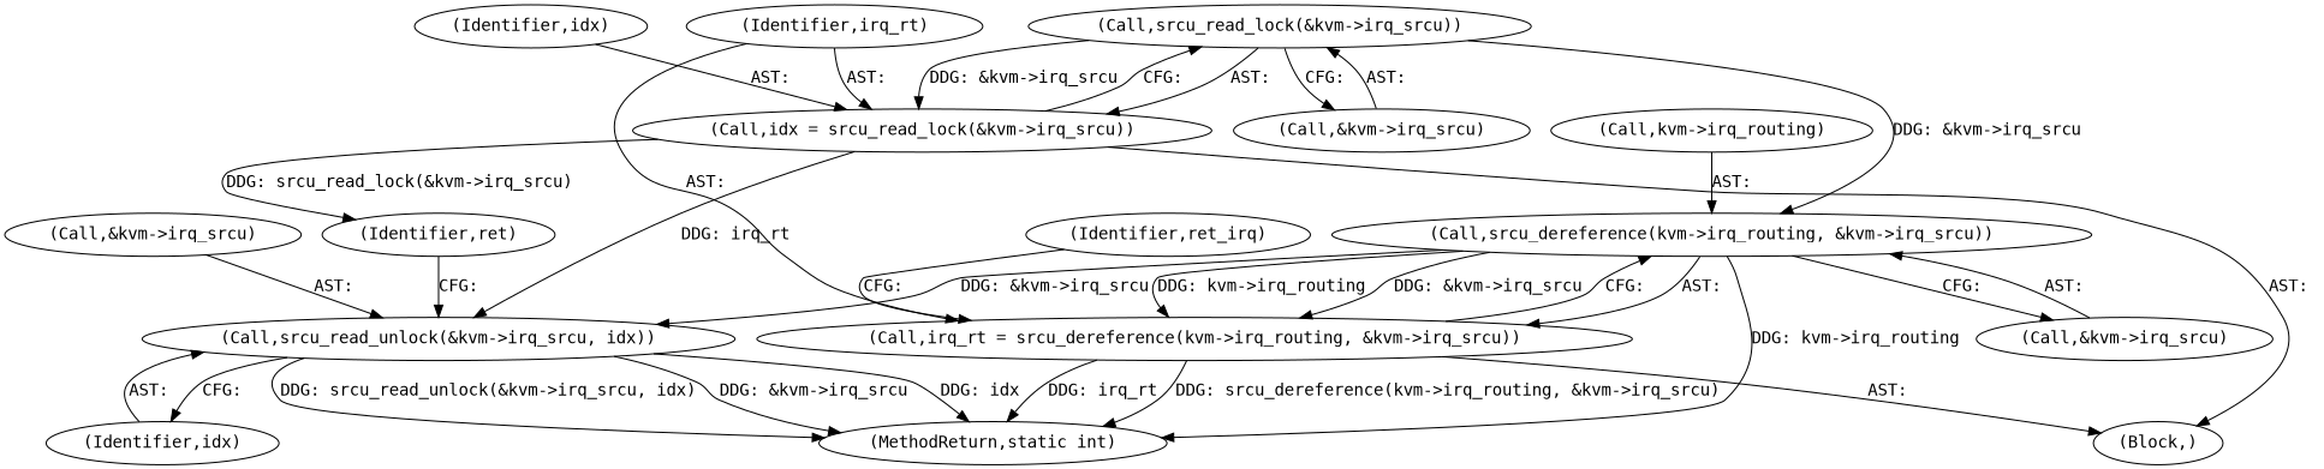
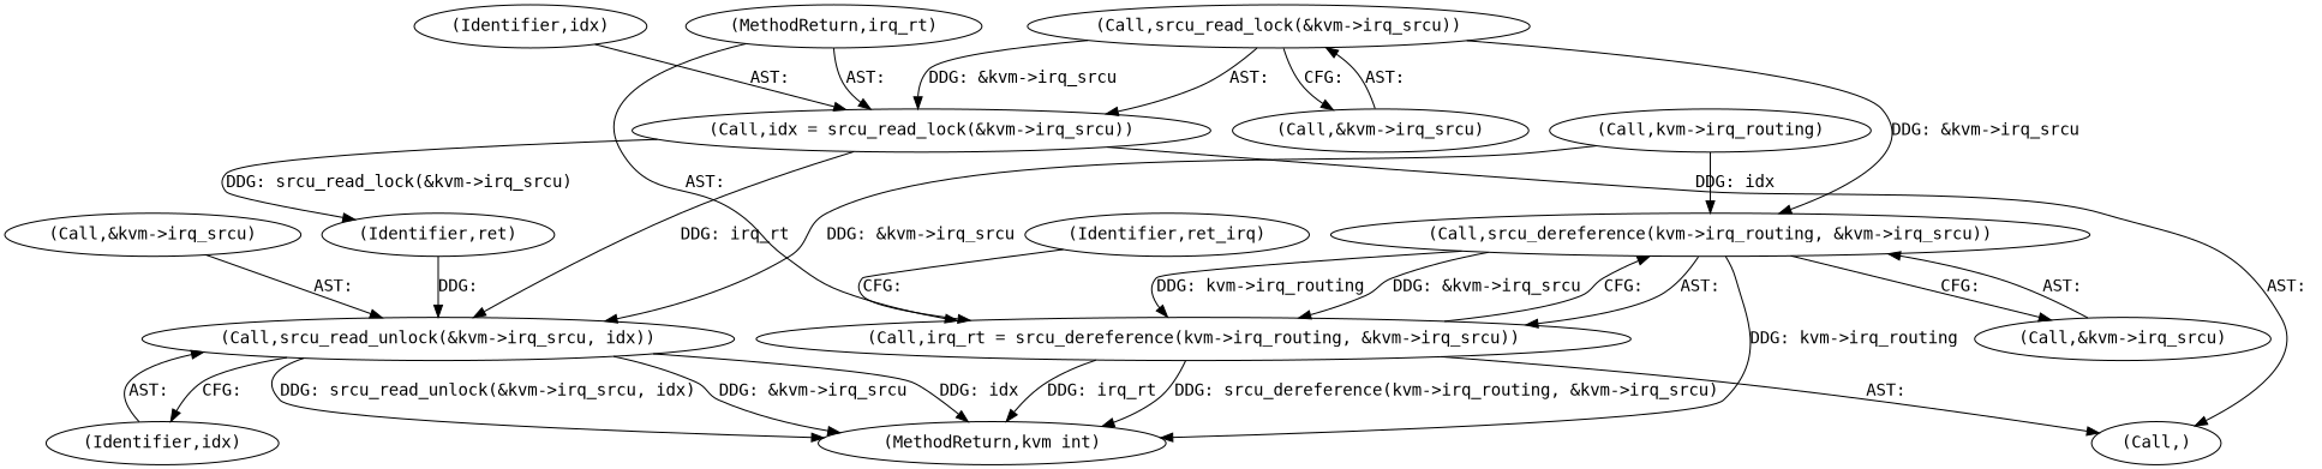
  digraph {
    fontname="DejaVu Sans Mono"
    node [fontname="DejaVu Sans Mono"]
    edge [fontname="DejaVu Sans Mono"]
    n1 [label="(Call,srcu_read_lock(&kvm->irq_srcu))"]
    n2 [label="(Call,idx = srcu_read_lock(&kvm->irq_srcu))"]
    n3 [label="(Call,srcu_dereference(kvm->irq_routing, &kvm->irq_srcu))"]
    n4 [label="(Call,&kvm->irq_srcu)"]
    n5 [label="(Call,srcu_read_unlock(&kvm->irq_srcu, idx))"]
-   n6 [label="(Block,)"]
+   n6 [label="(Call,)"]
    n7 [label="(Identifier,ret)"]
-   n8 [label="(MethodReturn,static int)"]
+   n8 [label="(MethodReturn,kvm int)"]
    n9 [label="(Call,irq_rt = srcu_dereference(kvm->irq_routing, &kvm->irq_srcu))"]
    n10 [label="(Call,&kvm->irq_srcu)"]
    n11 [label="(Identifier,idx)"]
    n12 [label="(Identifier,ret_irq)"]
-   n13 [label="(Identifier,irq_rt)"]
+   n13 [label="(MethodReturn,irq_rt)"]
    n14 [label="(Identifier,idx)"]
    n15 [label="(Call,&kvm->irq_srcu)"]
    n16 [label="(Call,kvm->irq_routing)"]
    n1 -> n2 [label="AST: "]
    n1 -> n2 [label="DDG: &kvm->irq_srcu"]
    n1 -> n3 [label="DDG: &kvm->irq_srcu"]
    n1 -> n4 [label="CFG: "]
-   n2 -> n1 [label="CFG: "]
    n2 -> n5 [label="DDG: irq_rt"]
    n2 -> n6 [label="AST: "]
    n2 -> n7 [label="DDG: srcu_read_lock(&kvm->irq_srcu)"]
-   n3 -> n5 [label="DDG: &kvm->irq_srcu"]
+   n16 -> n5 [label="DDG: &kvm->irq_srcu"]
    n3 -> n8 [label="DDG: kvm->irq_routing"]
    n3 -> n9 [label="AST: "]
    n3 -> n9 [label="DDG: kvm->irq_routing"]
    n3 -> n9 [label="DDG: &kvm->irq_srcu"]
    n3 -> n10 [label="CFG: "]
    n4 -> n1 [label="AST: "]
    n5 -> n8 [label="DDG: idx"]
    n5 -> n8 [label="DDG: srcu_read_unlock(&kvm->irq_srcu, idx)"]
    n5 -> n8 [label="DDG: &kvm->irq_srcu"]
    n5 -> n11 [label="CFG: "]
-   n7 -> n5 [label="CFG: "]
+   n7 -> n5 [label="DDG: "]
    n9 -> n3 [label="CFG: "]
    n9 -> n6 [label="AST: "]
    n9 -> n8 [label="DDG: irq_rt"]
    n9 -> n8 [label="DDG: srcu_dereference(kvm->irq_routing, &kvm->irq_srcu)"]
    n10 -> n3 [label="AST: "]
    n11 -> n5 [label="AST: "]
    n12 -> n9 [label="CFG: "]
    n13 -> n2 [label="AST: "]
    n13 -> n9 [label="AST: "]
    n14 -> n2 [label="AST: "]
    n15 -> n5 [label="AST: "]
-   n16 -> n3 [label="AST: "]
+   n16 -> n3 [label="DDG: idx"]
  }
